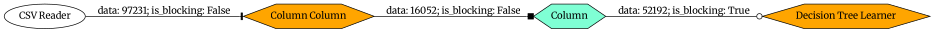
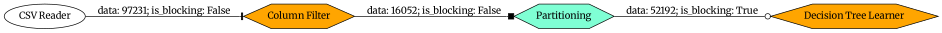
  digraph {
    fontname=Merriweather
    rankdir=LR
    node [fillcolor=orange fontname=Merriweather shape=hexagon style=filled]
    edge [fontname=Merriweather]
    n1 [fillcolor=white label="CSV Reader" shape=ellipse]
-   n2 [label="Column Column"]
-   n3 [fillcolor=aquamarine label=Column]
+   n2 [label="Column Filter"]
+   n3 [fillcolor=aquamarine label=Partitioning]
    n4 [label="Decision Tree Learner"]
    n1 -> n2 [arrowhead=tee label="data: 97231; is_blocking: False"]
    n2 -> n3 [arrowhead=box label="data: 16052; is_blocking: False"]
    n3 -> n4 [arrowhead=odot label="data: 52192; is_blocking: True"]
  }
